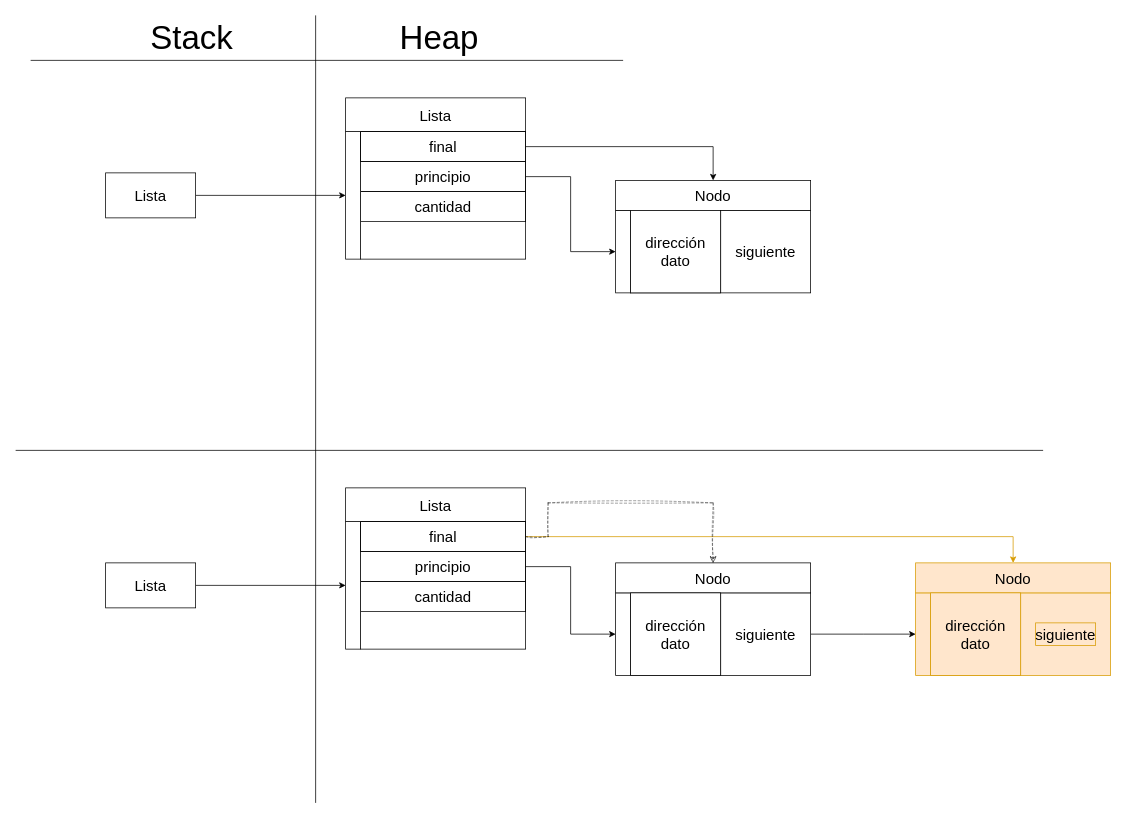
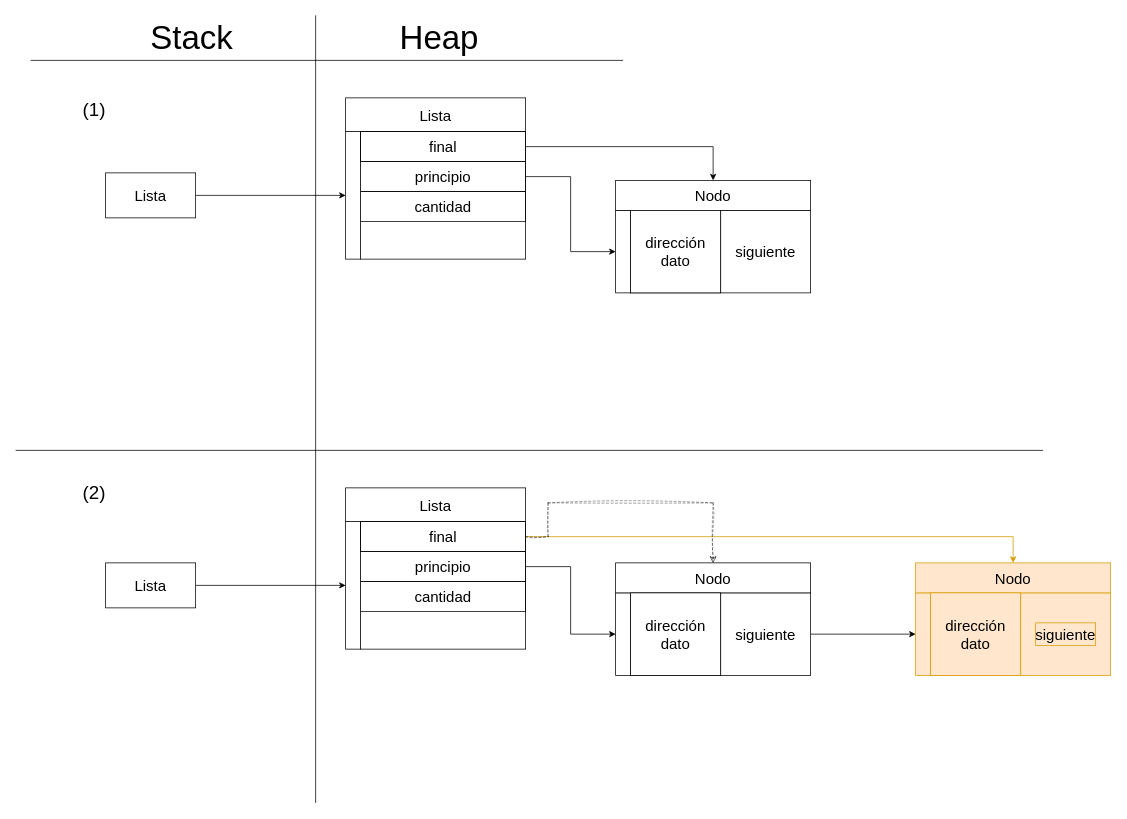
  <mxCell id="0" />
  <mxCell id="1" parent="0" />
  <mxCell id="2" value="" style="rounded=0;whiteSpace=wrap;html=1;" parent="1" vertex="1"><mxGeometry x="840" y="280" width="240" height="110" as="geometry" /></mxCell>
  <mxCell id="3" value="" style="endArrow=none;html=1;rounded=0;" parent="1" edge="1"><mxGeometry width="50" height="50" relative="1" as="geometry"><mxPoint x="420" y="1070" as="sourcePoint" /><mxPoint x="420" y="20" as="targetPoint" /></mxGeometry></mxCell>
  <mxCell id="4" value="" style="endArrow=none;html=1;rounded=0;" parent="1" edge="1"><mxGeometry width="50" height="50" relative="1" as="geometry"><mxPoint x="40" y="80" as="sourcePoint" /><mxPoint x="830" y="80" as="targetPoint" /></mxGeometry></mxCell>
  <mxCell id="5" value="&lt;font style=&quot;font-size: 44px;&quot;&gt;Stack&lt;/font&gt;" style="text;html=1;align=center;verticalAlign=middle;whiteSpace=wrap;rounded=0;" parent="1" vertex="1"><mxGeometry x="90" y="20" width="330" height="60" as="geometry" /></mxCell>
  <mxCell id="6" value="&lt;span style=&quot;font-size: 44px;&quot;&gt;Heap&lt;/span&gt;" style="text;html=1;align=center;verticalAlign=middle;whiteSpace=wrap;rounded=0;" parent="1" vertex="1"><mxGeometry x="420" y="20" width="330" height="60" as="geometry" /></mxCell>
  <mxCell id="7" value="" style="endArrow=none;html=1;rounded=0;entryX=0.5;entryY=0;entryDx=0;entryDy=0;exitX=0.5;exitY=1;exitDx=0;exitDy=0;" parent="1" source="2" target="2" edge="1"><mxGeometry width="50" height="50" relative="1" as="geometry"><mxPoint x="940" y="360" as="sourcePoint" /><mxPoint x="990" y="310" as="targetPoint" /></mxGeometry></mxCell>
  <mxCell id="8" value="&lt;font style=&quot;font-size: 20px;&quot;&gt;siguiente&lt;/font&gt;" style="text;html=1;align=center;verticalAlign=middle;whiteSpace=wrap;rounded=0;" parent="1" vertex="1"><mxGeometry x="980" y="320" width="80" height="30" as="geometry" /></mxCell>
  <mxCell id="9" value="" style="rounded=0;whiteSpace=wrap;html=1;" parent="1" vertex="1"><mxGeometry x="480" y="175" width="220" height="170" as="geometry" /></mxCell>
  <mxCell id="10" value="&lt;span style=&quot;font-size: 20px;&quot;&gt;cantidad&lt;/span&gt;" style="text;html=1;align=center;verticalAlign=middle;whiteSpace=wrap;rounded=0;strokeColor=default;" parent="1" vertex="1"><mxGeometry x="480" y="255" width="220" height="40" as="geometry" /></mxCell>
  <mxCell id="11" style="edgeStyle=orthogonalEdgeStyle;rounded=0;orthogonalLoop=1;jettySize=auto;html=1;entryX=0;entryY=0.5;entryDx=0;entryDy=0;" parent="1" source="12" target="16" edge="1"><mxGeometry relative="1" as="geometry" /></mxCell>
  <mxCell id="12" value="&lt;span style=&quot;font-size: 20px;&quot;&gt;principio&lt;/span&gt;" style="text;html=1;align=center;verticalAlign=middle;whiteSpace=wrap;rounded=0;strokeColor=default;" parent="1" vertex="1"><mxGeometry x="480" y="215" width="220" height="40" as="geometry" /></mxCell>
  <mxCell id="13" style="edgeStyle=orthogonalEdgeStyle;rounded=0;orthogonalLoop=1;jettySize=auto;html=1;" parent="1" source="14" target="15" edge="1"><mxGeometry relative="1" as="geometry"><mxPoint x="440" y="210" as="targetPoint" /></mxGeometry></mxCell>
  <mxCell id="14" value="&lt;span style=&quot;font-size: 20px;&quot;&gt;Lista&lt;/span&gt;" style="rounded=0;whiteSpace=wrap;html=1;" parent="1" vertex="1"><mxGeometry x="140" y="230" width="120" height="60" as="geometry" /></mxCell>
  <mxCell id="15" value="" style="rounded=0;whiteSpace=wrap;html=1;" parent="1" vertex="1"><mxGeometry x="460" y="175" width="20" height="170" as="geometry" /></mxCell>
  <mxCell id="16" value="" style="rounded=0;whiteSpace=wrap;html=1;" parent="1" vertex="1"><mxGeometry x="820" y="280" width="20" height="110" as="geometry" /></mxCell>
  <mxCell id="17" value="&lt;span style=&quot;font-size: 20px;&quot;&gt;Lista&lt;/span&gt;" style="rounded=0;whiteSpace=wrap;html=1;" parent="1" vertex="1"><mxGeometry x="460" y="130" width="240" height="45" as="geometry" /></mxCell>
  <mxCell id="18" value="&lt;span style=&quot;font-size: 20px;&quot;&gt;Nodo&lt;/span&gt;" style="rounded=0;whiteSpace=wrap;html=1;" parent="1" vertex="1"><mxGeometry x="820" y="240" width="260" height="40" as="geometry" /></mxCell>
  <mxCell id="19" value="&lt;span style=&quot;font-size: 20px;&quot;&gt;dirección&lt;/span&gt;&lt;div&gt;&lt;span style=&quot;font-size: 20px;&quot;&gt;dato&lt;/span&gt;&lt;/div&gt;" style="rounded=0;whiteSpace=wrap;html=1;" parent="1" vertex="1"><mxGeometry x="840" y="280" width="120" height="110" as="geometry" /></mxCell>
  <mxCell id="20" style="edgeStyle=orthogonalEdgeStyle;rounded=0;orthogonalLoop=1;jettySize=auto;html=1;" parent="1" source="21" target="18" edge="1"><mxGeometry relative="1" as="geometry" /></mxCell>
  <mxCell id="21" value="&lt;span style=&quot;font-size: 20px;&quot;&gt;final&lt;/span&gt;" style="text;html=1;align=center;verticalAlign=middle;whiteSpace=wrap;rounded=0;strokeColor=default;" parent="1" vertex="1"><mxGeometry x="480" y="175" width="220" height="40" as="geometry" /></mxCell>
  <mxCell id="22" style="edgeStyle=orthogonalEdgeStyle;rounded=0;orthogonalLoop=1;jettySize=auto;html=1;entryX=0;entryY=0.5;entryDx=0;entryDy=0;" parent="1" source="23" edge="1"><mxGeometry relative="1" as="geometry"><mxPoint x="1220" y="845" as="targetPoint" /></mxGeometry></mxCell>
  <mxCell id="23" value="" style="rounded=0;whiteSpace=wrap;html=1;" parent="1" vertex="1"><mxGeometry x="840" y="790" width="240" height="110" as="geometry" /></mxCell>
  <mxCell id="24" value="" style="endArrow=none;html=1;rounded=0;entryX=0.5;entryY=0;entryDx=0;entryDy=0;exitX=0.5;exitY=1;exitDx=0;exitDy=0;" parent="1" source="23" target="23" edge="1"><mxGeometry width="50" height="50" relative="1" as="geometry"><mxPoint x="940" y="870" as="sourcePoint" /><mxPoint x="990" y="820" as="targetPoint" /></mxGeometry></mxCell>
  <mxCell id="25" value="&lt;font style=&quot;font-size: 20px;&quot;&gt;siguiente&lt;/font&gt;" style="text;html=1;align=center;verticalAlign=middle;whiteSpace=wrap;rounded=0;" parent="1" vertex="1"><mxGeometry x="980" y="830" width="80" height="30" as="geometry" /></mxCell>
  <mxCell id="26" value="" style="rounded=0;whiteSpace=wrap;html=1;" parent="1" vertex="1"><mxGeometry x="820" y="790" width="20" height="110" as="geometry" /></mxCell>
  <mxCell id="27" value="&lt;span style=&quot;font-size: 20px;&quot;&gt;Nodo&lt;/span&gt;" style="rounded=0;whiteSpace=wrap;html=1;" parent="1" vertex="1"><mxGeometry x="820" y="750" width="260" height="40" as="geometry" /></mxCell>
  <mxCell id="28" value="&lt;span style=&quot;font-size: 20px;&quot;&gt;dirección&lt;/span&gt;&lt;div&gt;&lt;span style=&quot;font-size: 20px;&quot;&gt;dato&lt;/span&gt;&lt;/div&gt;" style="rounded=0;whiteSpace=wrap;html=1;" parent="1" vertex="1"><mxGeometry x="840" y="790" width="120" height="110" as="geometry" /></mxCell>
  <mxCell id="29" value="" style="rounded=0;whiteSpace=wrap;html=1;fillColor=#ffe6cc;strokeColor=#d79b00;" parent="1" vertex="1"><mxGeometry x="1240" y="790" width="240" height="110" as="geometry" /></mxCell>
  <mxCell id="30" value="" style="endArrow=none;html=1;rounded=0;entryX=0.5;entryY=0;entryDx=0;entryDy=0;exitX=0.5;exitY=1;exitDx=0;exitDy=0;fillColor=#ffe6cc;strokeColor=#d79b00;" parent="1" source="29" target="29" edge="1"><mxGeometry width="50" height="50" relative="1" as="geometry"><mxPoint x="1340" y="870" as="sourcePoint" /><mxPoint x="1390" y="820" as="targetPoint" /></mxGeometry></mxCell>
  <mxCell id="31" value="&lt;font style=&quot;font-size: 20px;&quot;&gt;siguiente&lt;/font&gt;" style="text;html=1;align=center;verticalAlign=middle;whiteSpace=wrap;rounded=0;fillColor=#ffe6cc;strokeColor=#d79b00;" parent="1" vertex="1"><mxGeometry x="1380" y="830" width="80" height="30" as="geometry" /></mxCell>
  <mxCell id="32" value="" style="rounded=0;whiteSpace=wrap;html=1;fillColor=#ffe6cc;strokeColor=#d79b00;" parent="1" vertex="1"><mxGeometry x="1220" y="790" width="20" height="110" as="geometry" /></mxCell>
  <mxCell id="33" value="&lt;span style=&quot;font-size: 20px;&quot;&gt;Nodo&lt;/span&gt;" style="rounded=0;whiteSpace=wrap;html=1;fillColor=#ffe6cc;strokeColor=#d79b00;" parent="1" vertex="1"><mxGeometry x="1220" y="750" width="260" height="40" as="geometry" /></mxCell>
  <mxCell id="34" value="&lt;span style=&quot;font-size: 20px;&quot;&gt;dirección&lt;/span&gt;&lt;div&gt;&lt;span style=&quot;font-size: 20px;&quot;&gt;dato&lt;/span&gt;&lt;/div&gt;" style="rounded=0;whiteSpace=wrap;html=1;fillColor=#ffe6cc;strokeColor=#d79b00;" parent="1" vertex="1"><mxGeometry x="1240" y="790" width="120" height="110" as="geometry" /></mxCell>
  <mxCell id="35" value="" style="endArrow=none;html=1;rounded=0;" parent="1" edge="1"><mxGeometry width="50" height="50" relative="1" as="geometry"><mxPoint y="600" as="sourcePoint" x="20" /><mxPoint x="1390" y="600" as="targetPoint" /></mxGeometry></mxCell>
  <mxCell id="36" value="" style="rounded=0;whiteSpace=wrap;html=1;" parent="1" vertex="1"><mxGeometry x="480" y="695" width="220" height="170" as="geometry" /></mxCell>
  <mxCell id="37" value="&lt;span style=&quot;font-size: 20px;&quot;&gt;cantidad&lt;/span&gt;" style="text;html=1;align=center;verticalAlign=middle;whiteSpace=wrap;rounded=0;strokeColor=default;" parent="1" vertex="1"><mxGeometry x="480" y="775" width="220" height="40" as="geometry" /></mxCell>
  <mxCell id="38" style="edgeStyle=orthogonalEdgeStyle;rounded=0;orthogonalLoop=1;jettySize=auto;html=1;entryX=0;entryY=0.5;entryDx=0;entryDy=0;" parent="1" source="39" target="26" edge="1"><mxGeometry relative="1" as="geometry" /></mxCell>
  <mxCell id="39" value="&lt;span style=&quot;font-size: 20px;&quot;&gt;principio&lt;/span&gt;" style="text;html=1;align=center;verticalAlign=middle;whiteSpace=wrap;rounded=0;strokeColor=default;" parent="1" vertex="1"><mxGeometry x="480" y="735" width="220" height="40" as="geometry" /></mxCell>
  <mxCell id="40" style="edgeStyle=orthogonalEdgeStyle;rounded=0;orthogonalLoop=1;jettySize=auto;html=1;" parent="1" source="41" target="42" edge="1"><mxGeometry relative="1" as="geometry"><mxPoint x="440" y="730" as="targetPoint" /></mxGeometry></mxCell>
  <mxCell id="41" value="&lt;span style=&quot;font-size: 20px;&quot;&gt;Lista&lt;/span&gt;" style="rounded=0;whiteSpace=wrap;html=1;" parent="1" vertex="1"><mxGeometry x="140" y="750" width="120" height="60" as="geometry" /></mxCell>
  <mxCell id="42" value="" style="rounded=0;whiteSpace=wrap;html=1;" parent="1" vertex="1"><mxGeometry x="460" y="695" width="20" height="170" as="geometry" /></mxCell>
  <mxCell id="43" value="&lt;span style=&quot;font-size: 20px;&quot;&gt;Lista&lt;/span&gt;" style="rounded=0;whiteSpace=wrap;html=1;" parent="1" vertex="1"><mxGeometry x="460" y="650" width="240" height="45" as="geometry" /></mxCell>
  <mxCell id="44" style="edgeStyle=orthogonalEdgeStyle;rounded=0;orthogonalLoop=1;jettySize=auto;html=1;entryX=0.5;entryY=0;entryDx=0;entryDy=0;fillColor=#ffe6cc;strokeColor=#d79b00;" parent="1" source="46" target="33" edge="1"><mxGeometry relative="1" as="geometry" /></mxCell>
  <mxCell id="45" style="edgeStyle=orthogonalEdgeStyle;rounded=0;orthogonalLoop=1;jettySize=auto;html=1;sketch=1;curveFitting=1;jiggle=2;dashed=1;shadow=0;flowAnimation=0;opacity=50;" parent="1" source="46" target="27" edge="1"><mxGeometry relative="1" as="geometry"><Array as="points"><mxPoint x="730" y="715" /><mxPoint x="730" y="670" /><mxPoint x="950" y="670" /></Array></mxGeometry></mxCell>
  <mxCell id="46" value="&lt;span style=&quot;font-size: 20px;&quot;&gt;final&lt;/span&gt;" style="text;html=1;align=center;verticalAlign=middle;whiteSpace=wrap;rounded=0;strokeColor=default;" parent="1" vertex="1"><mxGeometry x="480" y="695" width="220" height="40" as="geometry" /></mxCell>
+ <mxCell id="47" value="&lt;span style=&quot;font-size: 25px;&quot;&gt;(1)&lt;/span&gt;" style="text;html=1;align=center;verticalAlign=middle;whiteSpace=wrap;rounded=0;" parent="1" vertex="1"><mxGeometry x="60" y="120" width="130" height="50" as="geometry" /></mxCell>
+ <mxCell id="48" value="&lt;span style=&quot;font-size: 25px;&quot;&gt;(2)&lt;/span&gt;" style="text;html=1;align=center;verticalAlign=middle;whiteSpace=wrap;rounded=0;" parent="1" vertex="1"><mxGeometry x="60" y="630" width="130" height="50" as="geometry" /></mxCell>
